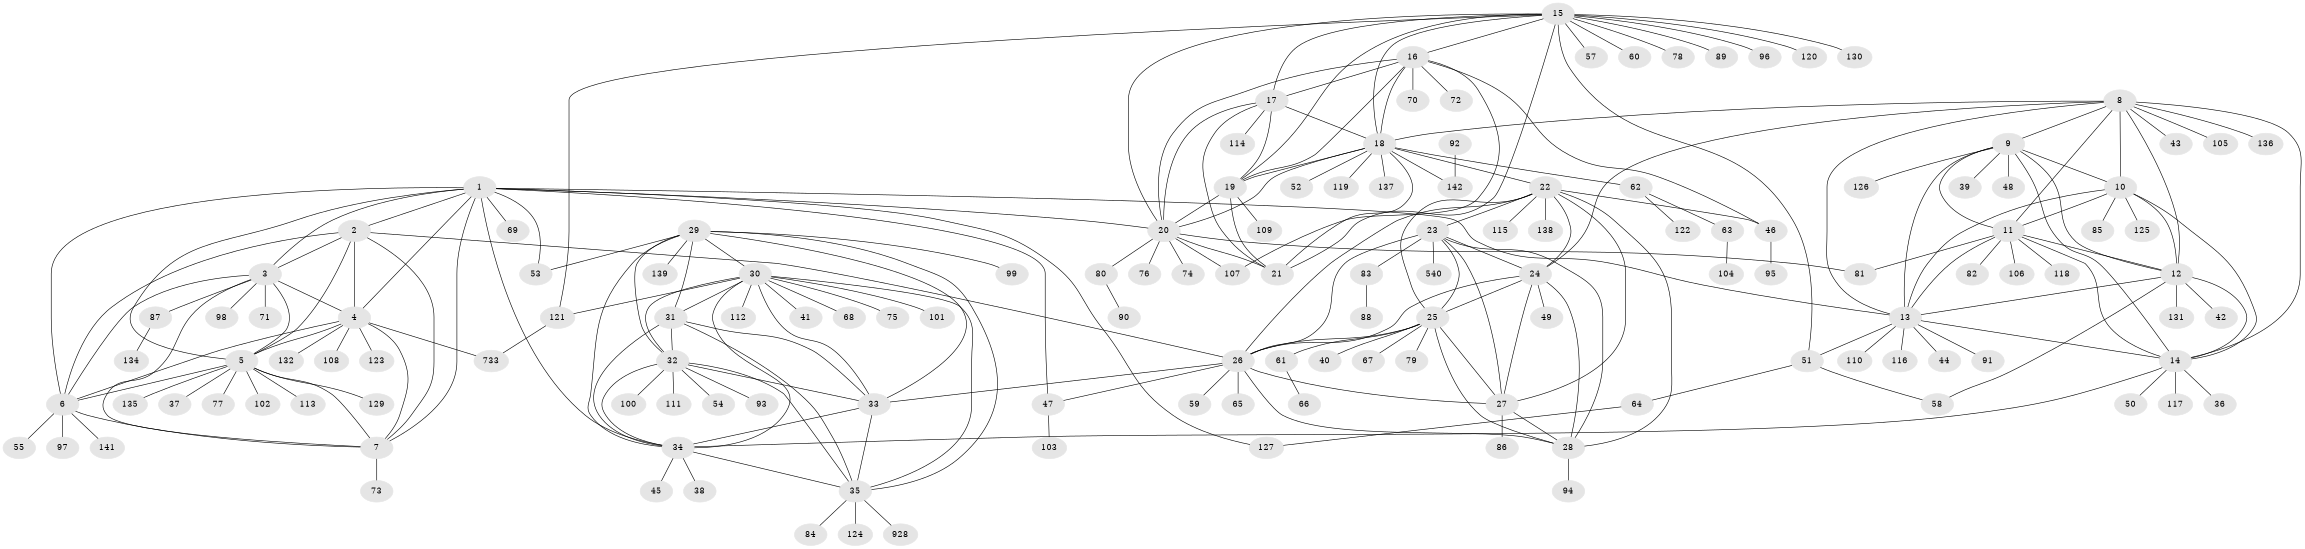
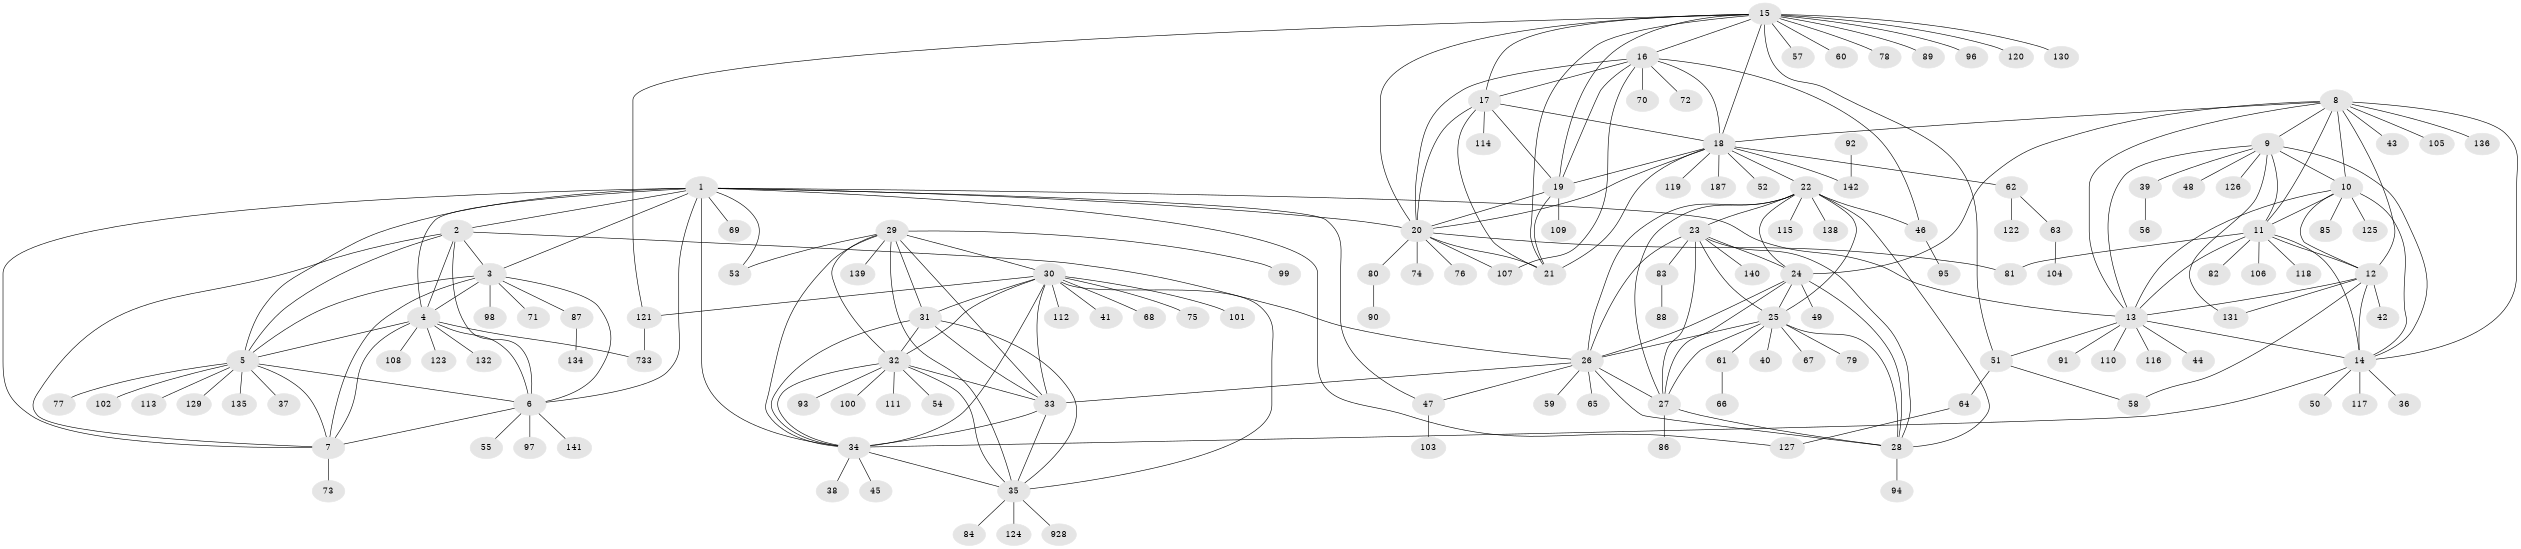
  graph {
    node [color=gray90 style=filled]
    1
    2
    3
    4
    5
    6
    7
    13
    20
    34
    47
    53
    69
    127
    26
    71
    87
    98
    108
    123
    132
    n22 [label=733]
    37
    77
    102
    113
    129
    135
    55
    97
    141
    73
    14
    44
    51
    91
    110
    116
    81
    21
    74
    76
    80
    107
    35
    38
    45
    103
    27
    28
    33
    59
    65
    134
    8
    9
    10
    11
    12
    18
    24
    43
    105
    136
    39
    48
    126
    85
    125
    82
    106
    118
    42
    58
    131
    36
    50
    117
    19
    22
    52
    62
    119
-   137
+   137 [label=187]
    142
    25
    49
+   56
    64
    15
    16
    17
    57
    60
    78
    89
    96
    120
    121
    130
    46
    70
    72
    114
    109
    30
    31
    32
    41
    68
    75
    101
    112
    95
    23
    115
    138
    63
    122
    90
    83
-   140 [label=540]
+   140
    40
    61
    67
    79
    86
    94
    88
    66
    29
    99
    139
    54
    93
    100
    111
    84
    124
    n140 [label=928]
    92
    104
    1 -- 2
    1 -- 3
    1 -- 4
    1 -- 5
    1 -- 6
    1 -- 7
    1 -- 13
    1 -- 20
    1 -- 34
    1 -- 47
    1 -- 53
    1 -- 69
    1 -- 127
    2 -- 3
    2 -- 4
    2 -- 5
    2 -- 6
    2 -- 7
    2 -- 26
    3 -- 4
    3 -- 5
    3 -- 6
    3 -- 7
    3 -- 71
    3 -- 87
    3 -- 98
    4 -- 5
    4 -- 6
    4 -- 7
    4 -- 108
    4 -- 123
    4 -- 132
    4 -- n22
    5 -- 6
    5 -- 7
    5 -- 37
    5 -- 77
    5 -- 102
    5 -- 113
    5 -- 129
    5 -- 135
    6 -- 7
    6 -- 55
    6 -- 97
    6 -- 141
    7 -- 73
    13 -- 14
    13 -- 44
    13 -- 51
    13 -- 91
    13 -- 110
    13 -- 116
    20 -- 81
    20 -- 21
    20 -- 74
    20 -- 76
    20 -- 80
    20 -- 107
    34 -- 35
    34 -- 38
    34 -- 45
    47 -- 103
    26 -- 47
    26 -- 27
    26 -- 28
    26 -- 33
    26 -- 59
    26 -- 65
    87 -- 134
    14 -- 34
    14 -- 36
    14 -- 50
    14 -- 117
    51 -- 58
    51 -- 64
    80 -- 90
    35 -- 84
    35 -- 124
    35 -- n140
    27 -- 28
    27 -- 86
    28 -- 94
    33 -- 34
    33 -- 35
    8 -- 13
    8 -- 14
    8 -- 9
    8 -- 10
    8 -- 11
    8 -- 12
    8 -- 18
    8 -- 24
    8 -- 43
    8 -- 105
    8 -- 136
    9 -- 13
    9 -- 14
    9 -- 10
    9 -- 11
-   9 -- 12
+   9 -- 131
    9 -- 39
    9 -- 48
    9 -- 126
    10 -- 13
    10 -- 14
    10 -- 11
    10 -- 12
    10 -- 85
    10 -- 125
    11 -- 13
    11 -- 14
    11 -- 81
    11 -- 12
    11 -- 82
    11 -- 106
    11 -- 118
    12 -- 13
    12 -- 14
    12 -- 42
    12 -- 58
    12 -- 131
    18 -- 20
    18 -- 21
    18 -- 19
    18 -- 22
    18 -- 52
    18 -- 62
    18 -- 119
    18 -- 137
    18 -- 142
    24 -- 26
    24 -- 27
    24 -- 28
    24 -- 25
    24 -- 49
+   39 -- 56
    19 -- 20
    19 -- 21
    19 -- 109
    22 -- 26
    22 -- 27
    22 -- 28
    22 -- 24
    22 -- 25
    22 -- 46
    22 -- 23
    22 -- 115
    22 -- 138
    62 -- 63
    62 -- 122
    25 -- 26
    25 -- 27
    25 -- 28
    25 -- 40
    25 -- 61
    25 -- 67
    25 -- 79
    64 -- 127
    15 -- 20
    15 -- 51
    15 -- 21
    15 -- 18
    15 -- 19
    15 -- 16
    15 -- 17
    15 -- 57
    15 -- 60
    15 -- 78
    15 -- 89
    15 -- 96
    15 -- 120
    15 -- 121
    15 -- 130
    16 -- 20
    16 -- 107
    16 -- 18
    16 -- 19
    16 -- 17
    16 -- 46
    16 -- 70
    16 -- 72
    17 -- 20
    17 -- 21
    17 -- 18
    17 -- 19
    17 -- 114
    121 -- n22
    46 -- 95
    30 -- 34
    30 -- 35
    30 -- 33
    30 -- 121
    30 -- 31
    30 -- 32
    30 -- 41
    30 -- 68
    30 -- 75
    30 -- 101
    30 -- 112
    31 -- 34
    31 -- 35
    31 -- 33
    31 -- 32
    32 -- 34
    32 -- 35
    32 -- 33
    32 -- 54
    32 -- 93
    32 -- 100
    32 -- 111
    23 -- 26
    23 -- 27
    23 -- 28
    23 -- 24
    23 -- 25
    23 -- 83
    23 -- 140
    63 -- 104
    83 -- 88
    61 -- 66
    29 -- 34
    29 -- 53
    29 -- 35
    29 -- 33
    29 -- 30
    29 -- 31
    29 -- 32
    29 -- 99
    29 -- 139
    92 -- 142
  }
